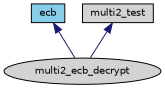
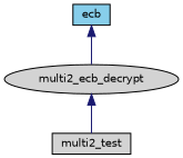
  digraph {
    rankdir=TB
    node [color=black fillcolor=lightgrey fontname=Helvetica fontsize=10 shape=box style=filled]
    edge [color=midnightblue dir=back fontname=Helvetica fontsize=10 labelfontname=Helvetica labelfontsize=10 style=solid]
    n1 [fillcolor=skyblue fontcolor=black height=0.2 label=ecb width=0.4]
    n2 [height=0.2 label=multi2_ecb_decrypt shape=ellipse width=0.4]
    n3 [height=0.2 label=multi2_test width=0.4]
    n1 -> n2
-   n3 -> n2
+   n2 -> n3
  }
